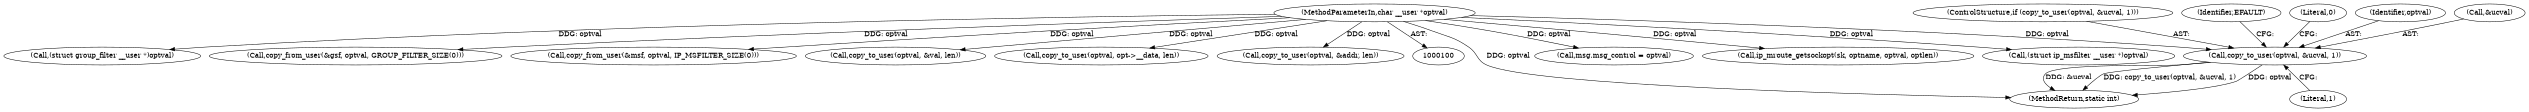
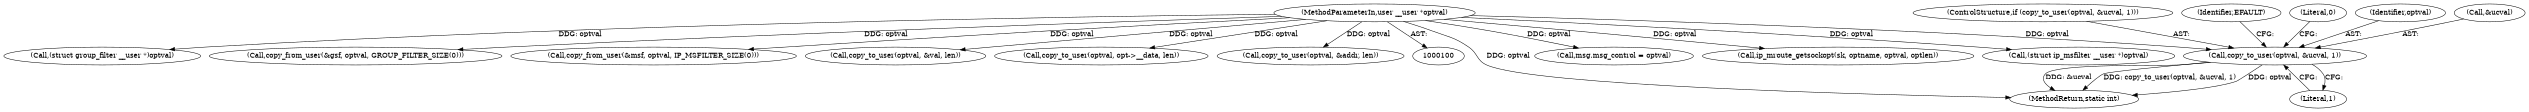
  digraph {
    n1 [label="(Call,copy_to_user(optval, &ucval, 1))"]
    n2 [label="(Literal,1)"]
    n3 [label="(MethodReturn,static int)"]
    n4 [label="(ControlStructure,if (copy_to_user(optval, &ucval, 1)))"]
-   n5 [label="(MethodParameterIn,char __user *optval)"]
+   n5 [label="(MethodParameterIn,user __user *optval)"]
    n6 [label="(Call,msg.msg_control = optval)"]
    n7 [label="(Call,ip_mroute_getsockopt(sk, optname, optval, optlen))"]
    n8 [label="(Call,(struct ip_msfilter __user *)optval)"]
    n9 [label="(Call,(struct group_filter __user *)optval)"]
    n10 [label="(Call,copy_from_user(&gsf, optval, GROUP_FILTER_SIZE(0)))"]
    n11 [label="(Call,copy_from_user(&msf, optval, IP_MSFILTER_SIZE(0)))"]
    n12 [label="(Call,copy_to_user(optval, &val, len))"]
    n13 [label="(Call,copy_to_user(optval, opt->__data, len))"]
    n14 [label="(Call,copy_to_user(optval, &addr, len))"]
    1000100
    n16 [label="(Identifier,EFAULT)"]
    n17 [label="(Literal,0)"]
    n18 [label="(Identifier,optval)"]
    n19 [label="(Call,&ucval)"]
+   n1 -> n2 [label="CFG: "]
    n1 -> n3 [label="DDG: &ucval"]
    n1 -> n3 [label="DDG: copy_to_user(optval, &ucval, 1)"]
    n1 -> n3 [label="DDG: optval"]
    n2 -> n1 [label="CFG: "]
    n4 -> n1 [label="AST: "]
    n5 -> n1 [label="DDG: optval"]
    n5 -> n3 [label="DDG: optval"]
    n5 -> n6 [label="DDG: optval"]
    n5 -> n7 [label="DDG: optval"]
    n5 -> n8 [label="DDG: optval"]
    n5 -> n9 [label="DDG: optval"]
    n5 -> n10 [label="DDG: optval"]
    n5 -> n11 [label="DDG: optval"]
    n5 -> n12 [label="DDG: optval"]
    n5 -> n13 [label="DDG: optval"]
    n5 -> n14 [label="DDG: optval"]
    n5 -> 1000100 [label="AST: "]
    n16 -> n1 [label="CFG: "]
    n17 -> n1 [label="CFG: "]
    n18 -> n1 [label="AST: "]
    n19 -> n1 [label="AST: "]
  }
